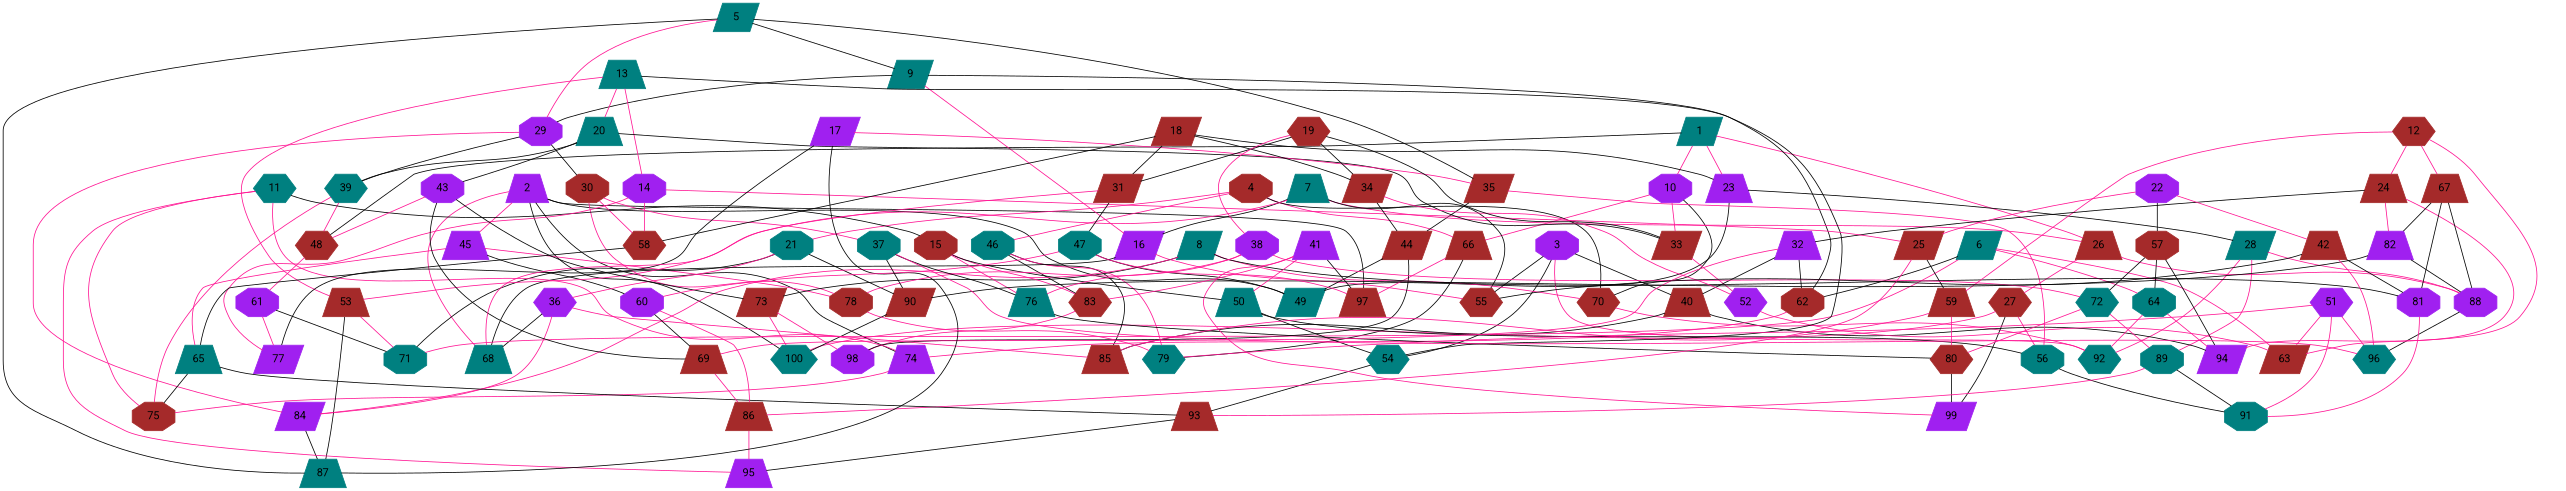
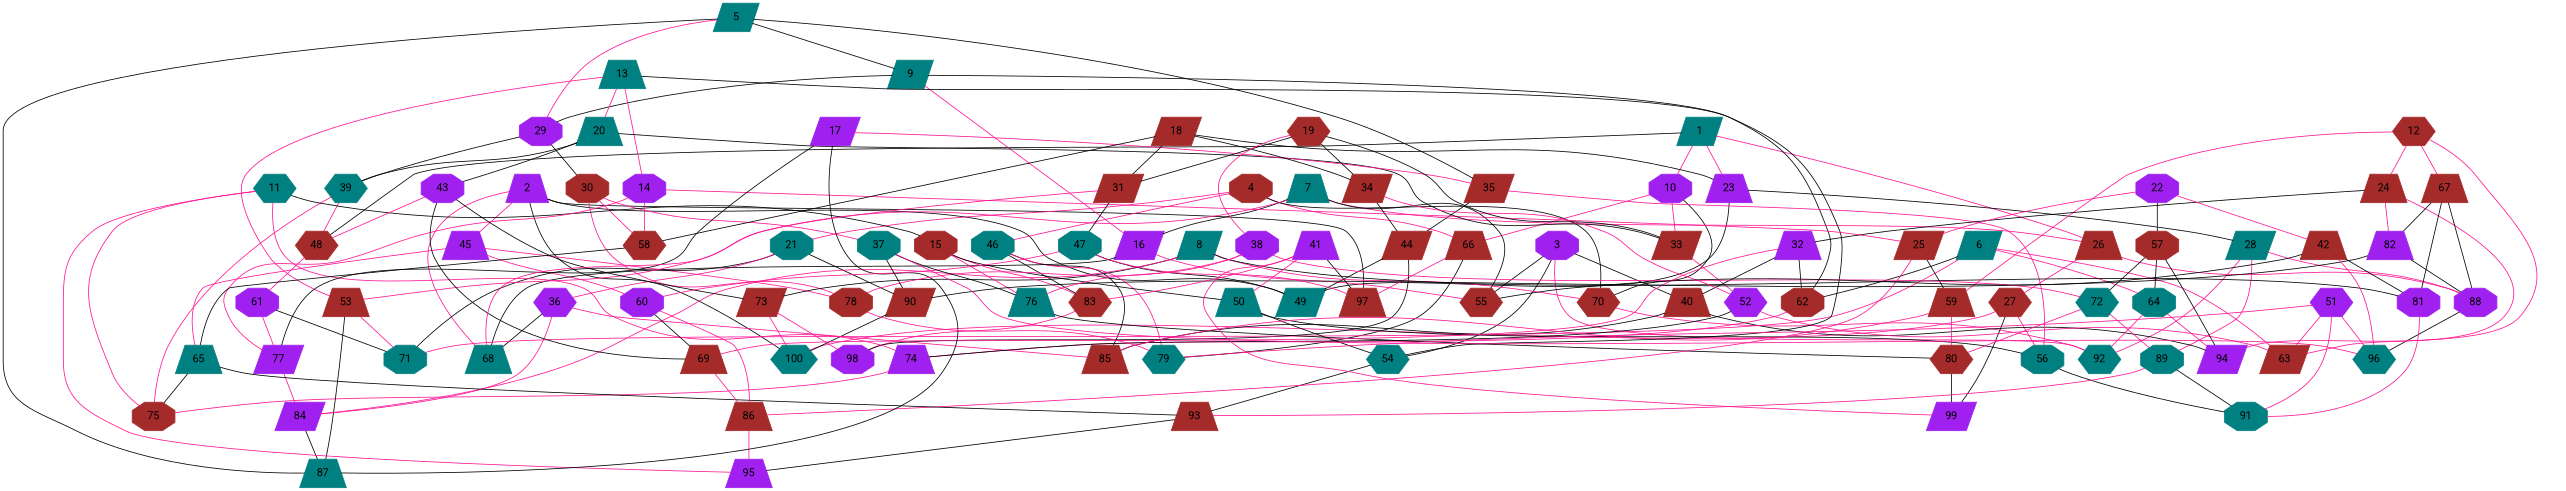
  graph {
    fontname=Roboto
    node [color=brown fontname=Roboto shape=trapezium style=filled]
    edge [color=deeppink fontname=Roboto]
    1 [color=teal shape=parallelogram]
    10 [color=purple shape=octagon]
    23 [color=purple]
    26
    48 [shape=hexagon]
    66
    70 [shape=hexagon]
    33 [shape=parallelogram]
    49 [color=teal shape=parallelogram]
    28 [color=teal shape=parallelogram]
    27 [shape=hexagon]
    88 [color=purple shape=octagon]
    61 [color=purple shape=octagon]
    2 [color=purple]
    68 [color=teal]
    97
    100 [color=teal shape=hexagon]
    45 [color=purple]
    3 [color=purple shape=octagon]
    40
    54 [color=teal shape=hexagon]
    55 [shape=hexagon]
    92 [color=teal shape=hexagon]
    94 [color=purple shape=parallelogram]
    85
    93
    4 [shape=octagon]
    21 [color=teal shape=octagon]
    46 [color=teal shape=octagon]
    71 [color=teal shape=octagon]
    36 [color=purple shape=hexagon]
    90 [shape=parallelogram]
    83 [shape=hexagon]
    79 [color=teal shape=hexagon]
    5 [color=teal shape=parallelogram]
    9 [color=teal shape=parallelogram]
    29 [color=purple shape=octagon]
    35 [shape=parallelogram]
    87 [color=teal]
    62 [shape=octagon]
    16 [color=purple shape=parallelogram]
    39 [color=teal shape=hexagon]
    30 [shape=octagon]
    56 [color=teal shape=octagon]
    44 [shape=parallelogram]
    6 [color=teal shape=parallelogram]
    63 [shape=parallelogram]
    64 [color=teal shape=octagon]
    74 [color=purple]
    7 [color=teal]
    53
    8 [color=teal shape=parallelogram]
    73 [shape=parallelogram]
    81 [color=purple shape=octagon]
    84 [color=purple shape=parallelogram]
    98 [color=purple shape=octagon]
    91 [color=teal shape=octagon]
    52 [color=purple shape=hexagon]
    11 [color=teal shape=hexagon]
    15 [shape=octagon]
    75 [shape=octagon]
    95 [color=purple]
    50 [color=teal]
    76 [color=teal]
    12 [shape=hexagon]
    24
    59
    67
    32 [color=purple]
    82 [color=purple]
    80 [shape=hexagon]
    13 [color=teal]
    14 [color=purple shape=octagon]
    20 [color=teal]
    25 [shape=parallelogram]
    58 [shape=hexagon]
    77 [color=purple shape=parallelogram]
    43 [color=purple shape=octagon]
    86
    65 [color=teal]
    17 [color=purple shape=parallelogram]
    78 [shape=octagon]
    60 [color=purple shape=octagon]
    18 [shape=parallelogram]
    31 [shape=parallelogram]
    34 [shape=parallelogram]
    47 [color=teal shape=octagon]
    19 [shape=hexagon]
    38 [color=purple shape=octagon]
    72 [color=teal shape=hexagon]
    69
    22 [color=purple shape=octagon]
    42
    57 [shape=octagon]
    96 [color=teal shape=hexagon]
    89 [color=teal shape=octagon]
    99 [color=purple shape=parallelogram]
    37 [color=teal shape=octagon]
    41 [color=purple]
    51 [color=purple shape=hexagon]
    1 -- 10
    1 -- 23
    1 -- 26
    1 -- 48 [color=black]
    10 -- 66
    10 -- 70 [color=black]
    10 -- 33
    23 -- 49 [color=black]
    23 -- 28 [color=black]
    26 -- 27
    26 -- 88
    48 -- 61
    66 -- 97
    66 -- 79 [color=black]
    70 -- 92
    33 -- 52
    28 -- 88
    28 -- 92
    28 -- 89
    27 -- 100
    27 -- 56
    27 -- 99 [color=black]
    88 -- 96 [color=black]
    61 -- 71 [color=black]
    61 -- 77
    2 -- 49 [color=black]
    2 -- 68
    2 -- 97 [color=black]
    2 -- 100 [color=black]
    2 -- 45
    45 -- 65
    45 -- 78
-   45 -- 60 [color=black]
+   45 -- 60
    3 -- 40 [color=black]
    3 -- 54 [color=black]
    3 -- 55 [color=black]
    3 -- 92
    40 -- 94 [color=black]
    40 -- 85 [color=black]
    54 -- 93 [color=black]
    93 -- 95 [color=black]
    4 -- 66
    4 -- 70 [color=black]
    4 -- 21
    4 -- 46
    21 -- 71 [color=black]
    21 -- 36
    21 -- 90 [color=black]
    46 -- 85 [color=black]
    46 -- 83 [color=black]
    46 -- 79
    36 -- 68 [color=black]
    36 -- 85
    36 -- 84
    90 -- 100 [color=black]
    83 -- 98
    5 -- 9 [color=black]
    5 -- 29
    5 -- 35 [color=black]
    5 -- 87 [color=black]
    9 -- 29 [color=black]
    9 -- 62 [color=black]
    9 -- 16
    29 -- 39 [color=black]
    29 -- 30 [color=black]
    35 -- 56
    35 -- 44 [color=black]
    62 -- 74
    16 -- 68 [color=black]
    16 -- 55
    39 -- 48
    39 -- 75
    30 -- 58
    30 -- 78
    30 -- 37
    56 -- 91 [color=black]
    44 -- 49 [color=black]
    44 -- 98 [color=black]
    6 -- 71
    6 -- 62 [color=black]
    6 -- 63
    6 -- 64
    64 -- 92
    64 -- 94
    74 -- 75
    7 -- 26
    7 -- 55 [color=black]
    7 -- 16 [color=black]
    7 -- 53
    53 -- 71
    53 -- 87 [color=black]
    8 -- 70
    8 -- 73 [color=black]
    8 -- 81 [color=black]
    8 -- 84
    73 -- 100
    73 -- 98
    81 -- 91
    84 -- 87 [color=black]
    52 -- 63
-   2 -- 74 [color=black]
+   52 -- 74 [color=black]
    11 -- 74
    11 -- 15 [color=black]
    11 -- 75
    11 -- 95
    15 -- 83
    15 -- 50 [color=black]
    15 -- 76
    50 -- 54 [color=black]
    50 -- 56 [color=black]
    76 -- 80 [color=black]
    12 -- 63
    12 -- 24
    12 -- 59
    12 -- 67
    24 -- 94
    24 -- 32 [color=black]
    24 -- 82
    59 -- 85
    59 -- 80
    67 -- 88 [color=black]
    67 -- 81 [color=black]
    67 -- 82 [color=black]
    32 -- 40 [color=black]
    32 -- 62 [color=black]
    32 -- 69
    82 -- 88 [color=black]
    82 -- 90 [color=black]
    80 -- 99 [color=black]
    13 -- 54 [color=black]
    13 -- 53
    13 -- 14
    13 -- 20
    14 -- 25
    14 -- 58
    14 -- 77
    20 -- 33 [color=black]
    20 -- 39 [color=black]
    20 -- 43 [color=black]
    25 -- 59 [color=black]
    25 -- 86
    58 -- 65 [color=black]
-   29 -- 84
+   77 -- 84
    43 -- 48
    43 -- 73 [color=black]
    43 -- 69 [color=black]
    86 -- 95
    65 -- 93 [color=black]
    65 -- 75 [color=black]
    17 -- 35
    17 -- 87 [color=black]
    17 -- 77 [color=black]
    78 -- 79
    60 -- 86
    60 -- 69 [color=black]
    18 -- 23 [color=black]
    18 -- 58 [color=black]
    18 -- 31 [color=black]
    18 -- 34 [color=black]
    31 -- 68
    31 -- 47 [color=black]
    34 -- 44 [color=black]
    34 -- 52
    47 -- 49 [color=black]
    47 -- 97
    47 -- 60
    19 -- 33 [color=black]
    19 -- 31 [color=black]
    19 -- 34 [color=black]
    19 -- 38
    38 -- 76
    38 -- 78
    38 -- 72
    72 -- 80
    72 -- 89
    69 -- 86
    22 -- 25
    22 -- 42
    22 -- 57 [color=black]
    42 -- 55 [color=black]
    42 -- 81 [color=black]
    42 -- 96
    57 -- 94 [color=black]
    57 -- 64 [color=black]
    57 -- 72 [color=black]
    89 -- 93
    89 -- 91 [color=black]
    37 -- 90 [color=black]
    37 -- 76 [color=black]
    37 -- 96
    41 -- 97 [color=black]
    41 -- 83
    41 -- 50
    41 -- 99
    51 -- 79
    51 -- 63
    51 -- 91
    51 -- 96
  }
